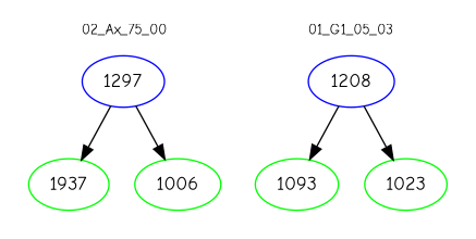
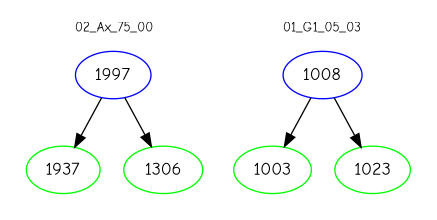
  digraph {
    fontname="Comic Neue"
    node [color=green fontname="Comic Neue"]
    edge [color=black fontname="Comic Neue"]
-   n1 [color=blue label=1297]
+   n1 [color=blue label=1997]
    n2 [label=1937]
-   n3 [label=1006]
-   n4 [color=blue label=1208]
-   n5 [label=1093]
+   n3 [label=1306]
+   n4 [color=blue label=1008]
+   n5 [label=1003]
    n6 [label=1023]
    subgraph cluster_1 {
      color=white
      fontsize=10
      label="02_Ax_75_00"
      n1
      n2
      n3
    }
    subgraph cluster_2 {
      color=white
      fontsize=10
      label="01_G1_05_03"
      n4
      n5
      n6
    }
    n1 -> n2
    n1 -> n3
    n4 -> n5
    n4 -> n6
  }
